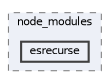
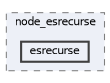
  digraph {
    compound=true
    rankdir=LR
    n1 [color=grey25 fillcolor="#edf0f7" fontname=Helvetica fontsize=10 height=0.2 label=esrecurse shape=box style="filled,bold" width=0.4]
    subgraph cluster_1 {
      bgcolor="#edf0f7"
      fontname=Helvetica
      fontsize=10
-     label=node_modules
+     label=node_esrecurse
      pencolor=grey50
      style="filled,dashed"
      n1
    }
  }
